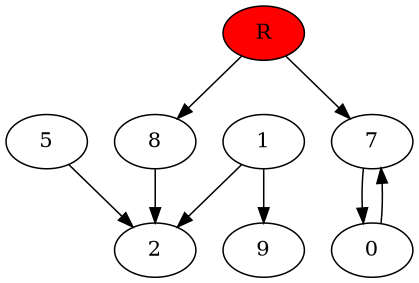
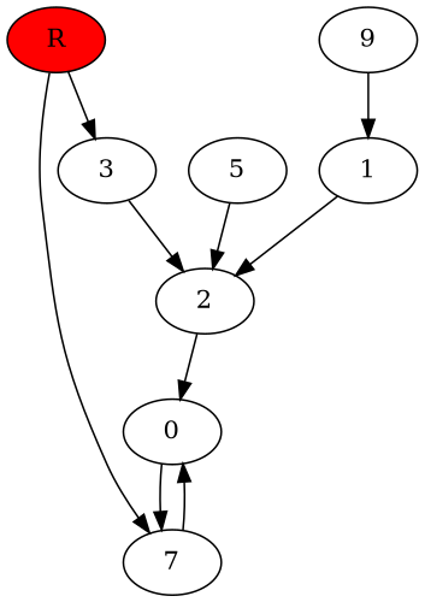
  digraph {
    1
    2
    9
    n4 [label=0]
    7
    5
-   8
+   8 [label=3]
    R [fillcolor="#ff0000" style=filled]
    1 -> 2
-   1 -> 9
+   9 -> 1
+   2 -> n4
    n4 -> 7
    7 -> n4
    5 -> 2
    8 -> 2
    R -> 7
    R -> 8
  }
